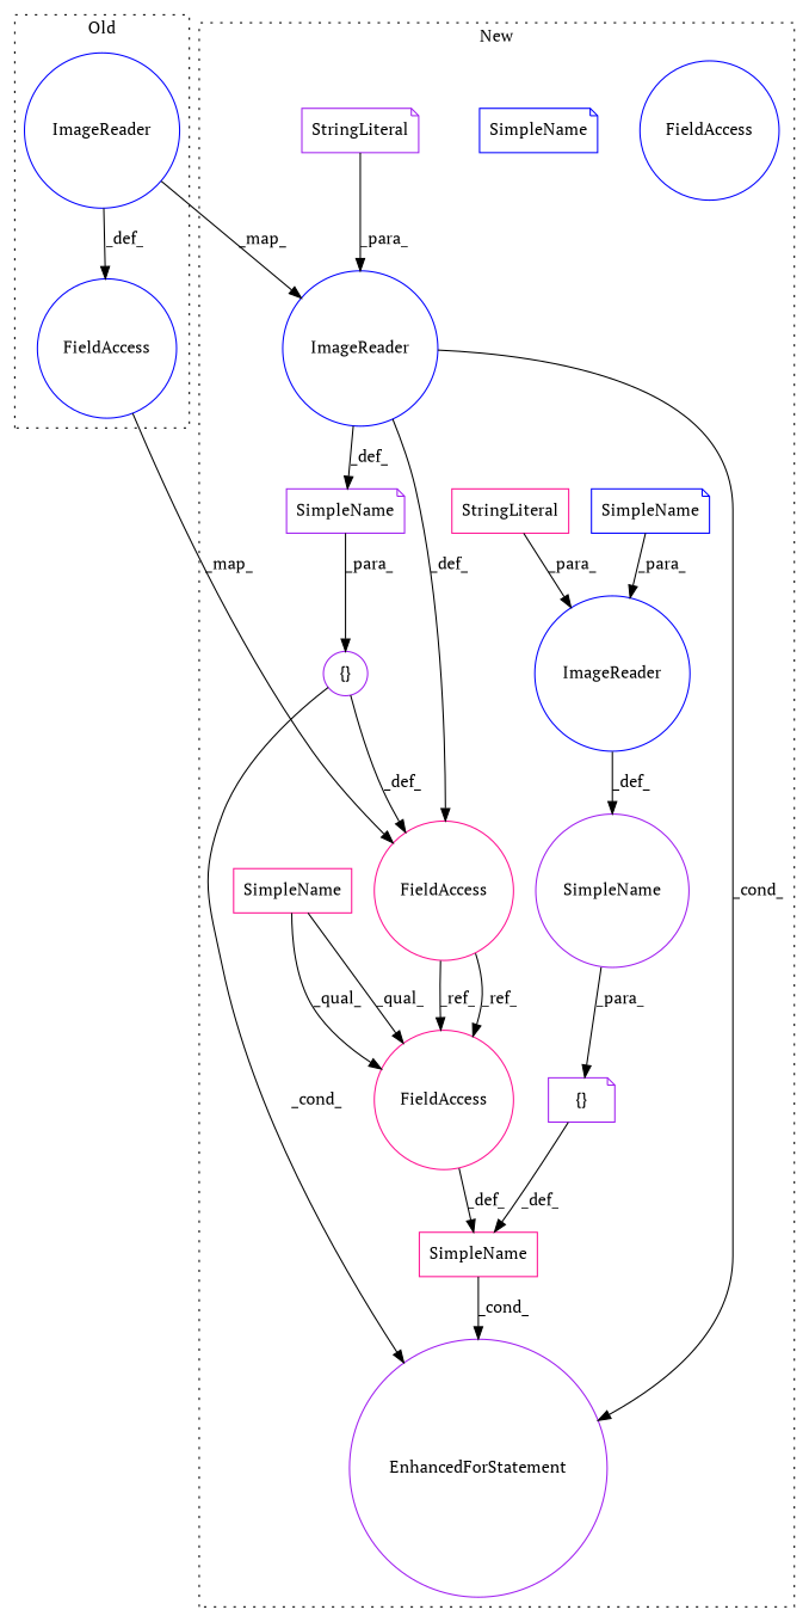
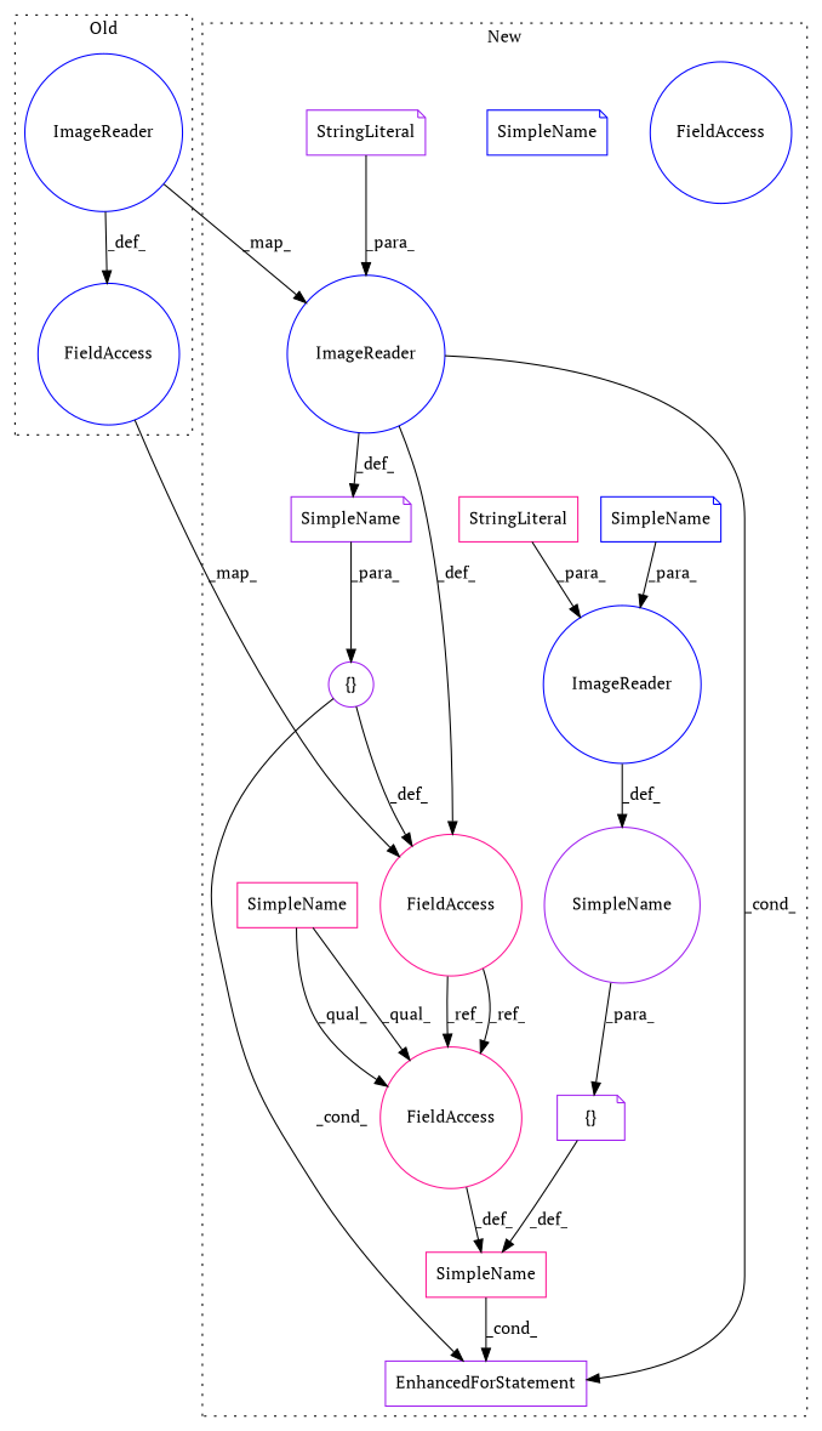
  digraph {
    fontname="PT Serif"
    node [a=42 s=2672 shape=circle color=blue fontname="PT Serif"]
    edge [fontname="PT Serif"]
    n1 [a=32 l="12,1" label=ImageReader s="2285,2333"]
    n2 [a=22 l=11 label=FieldAccess s=2273]
    n3 [a=32 l="12,1" label=ImageReader s="2353,2409"]
    n4 [a=4 l="1,1" label="{}" s="2352,2465" color=purple]
    n5 [label=SimpleName shape=note color=purple s=""]
    n6 [l=6 label=SimpleName s=2663 shape=box color=deeppink]
-   n7 [a=70 l="53,2" label=EnhancedForStatement s="2573,2684" color=purple]
+   n7 [a=70 l="53,2" label=EnhancedForStatement s="2573,2684" shape=box color=purple]
    n8 [a=4 l="1,1" label="{}" s="2518,2560" shape=note color=purple]
    n9 [a=22 l=12 label=FieldAccess]
    n10 [l=4 label=SimpleName shape=note]
    n11 [a=22 l=12 label=FieldAccess s=2322 color=deeppink]
    n12 [label=SimpleName color=purple s=""]
    n13 [a=45 l=7 label=StringLiteral s=2402 shape=note color=purple]
    n14 [a=32 l="12,1" label=ImageReader s="2519,2559"]
    n15 [label=SimpleName shape=note s=""]
    n16 [a=45 l=6 label=StringLiteral s=2553 shape=box color=deeppink]
    n17 [a=22 l=12 label=FieldAccess color=deeppink]
    n18 [l=4 label=SimpleName shape=box color=deeppink]
    subgraph cluster_1 {
      label=Old
      style=dotted
      n1
      n2
    }
    subgraph cluster_2 {
      label=New
      style=dotted
      n3
      n4
      n5
      n6
      n7
      n8
      n9
      n10
      n11
      n12
      n13
      n14
      n15
      n16
      n17
      n18
    }
    n1 -> n2 [label=_def_]
    n1 -> n3 [label=_map_]
    n2 -> n11 [label=_map_]
    n3 -> n5 [label=_def_]
    n3 -> n7 [label=_cond_]
    n3 -> n11 [label=_def_]
    n4 -> n7 [label=_cond_]
    n4 -> n11 [label=_def_]
    n5 -> n4 [label=_para_]
    n6 -> n7 [label=_cond_]
    n8 -> n6 [label=_def_]
    n11 -> n17 [label=_ref_]
    n11 -> n17 [label=_ref_]
    n12 -> n8 [label=_para_]
    n13 -> n3 [label=_para_]
    n14 -> n12 [label=_def_]
    n15 -> n14 [label=_para_]
    n16 -> n14 [label=_para_]
    n17 -> n6 [label=_def_]
    n18 -> n17 [label=_qual_]
    n18 -> n17 [label=_qual_]
  }
